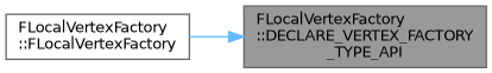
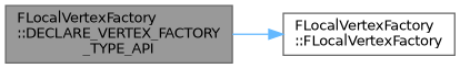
  digraph {
    rankdir=LR
    node [fontname=Helvetica fontsize=10 shape=box style=filled]
    n1 [color=gray40 fillcolor=grey60 fontcolor=black height=0.2 label="FLocalVertexFactory\l::DECLARE_VERTEX_FACTORY\l_TYPE_API" width=0.4]
    n2 [color=grey40 fillcolor=white height=0.2 label="FLocalVertexFactory\l::FLocalVertexFactory" width=0.4]
-   n2 -> n1 [color=steelblue1 fontname=Helvetica fontsize=10 labelfontname=Helvetica labelfontsize=10 style=solid]
+   n1 -> n2 [color=steelblue1 fontname=Helvetica fontsize=10 labelfontname=Helvetica labelfontsize=10 style=solid]
  }
